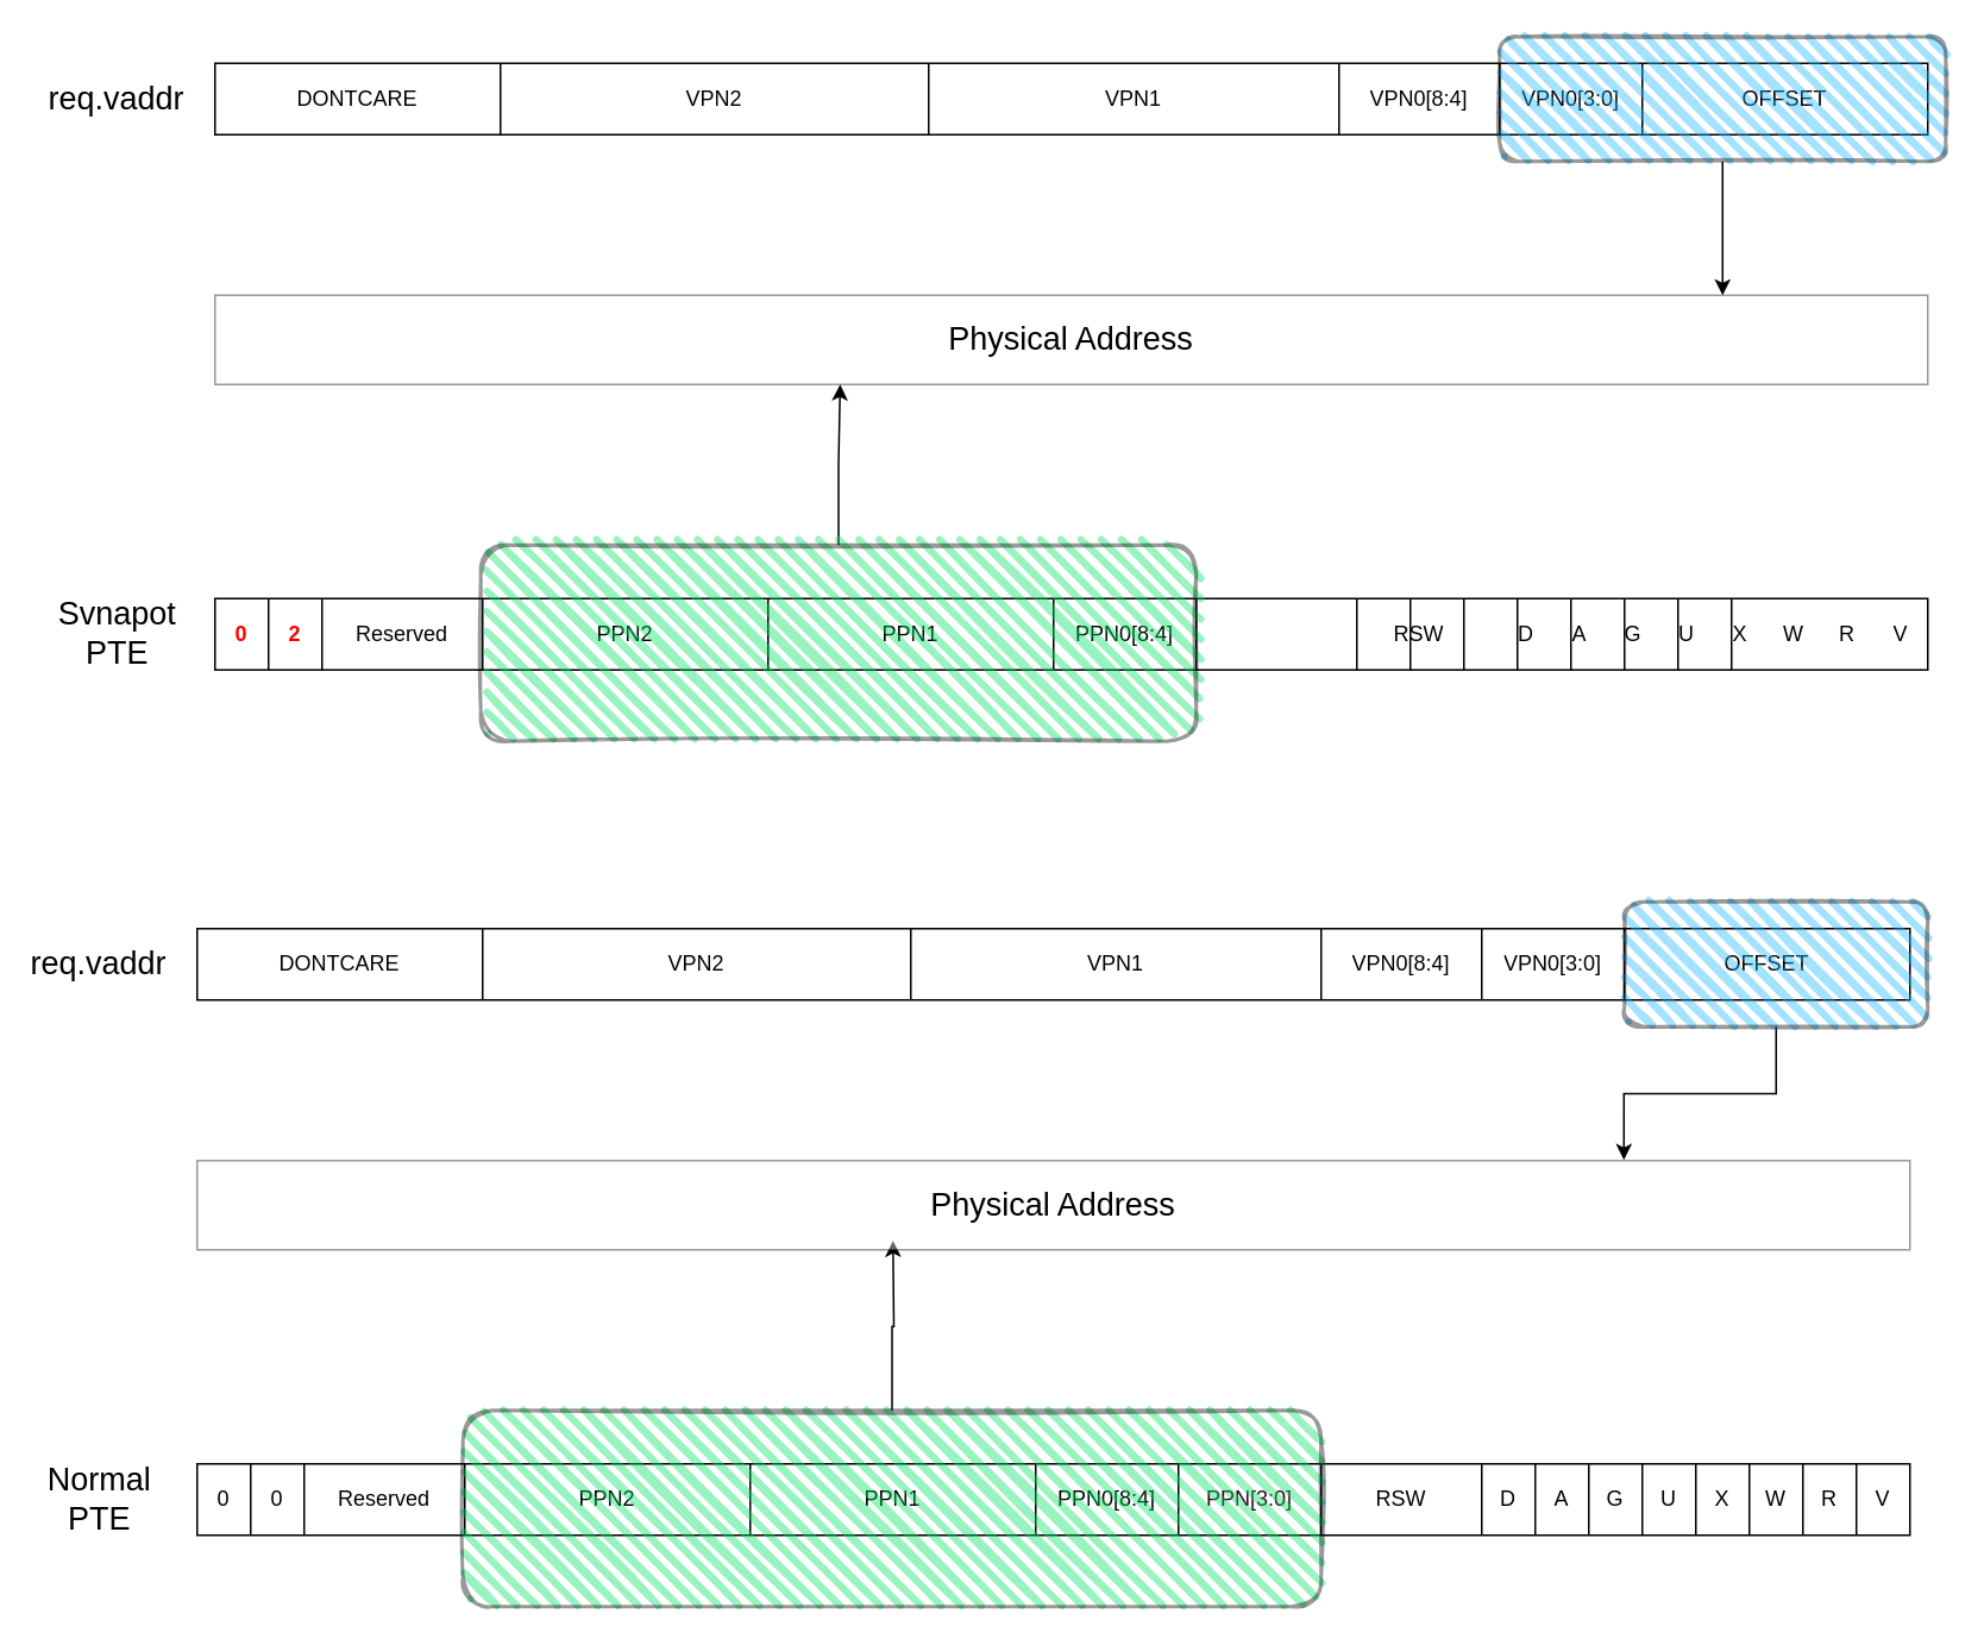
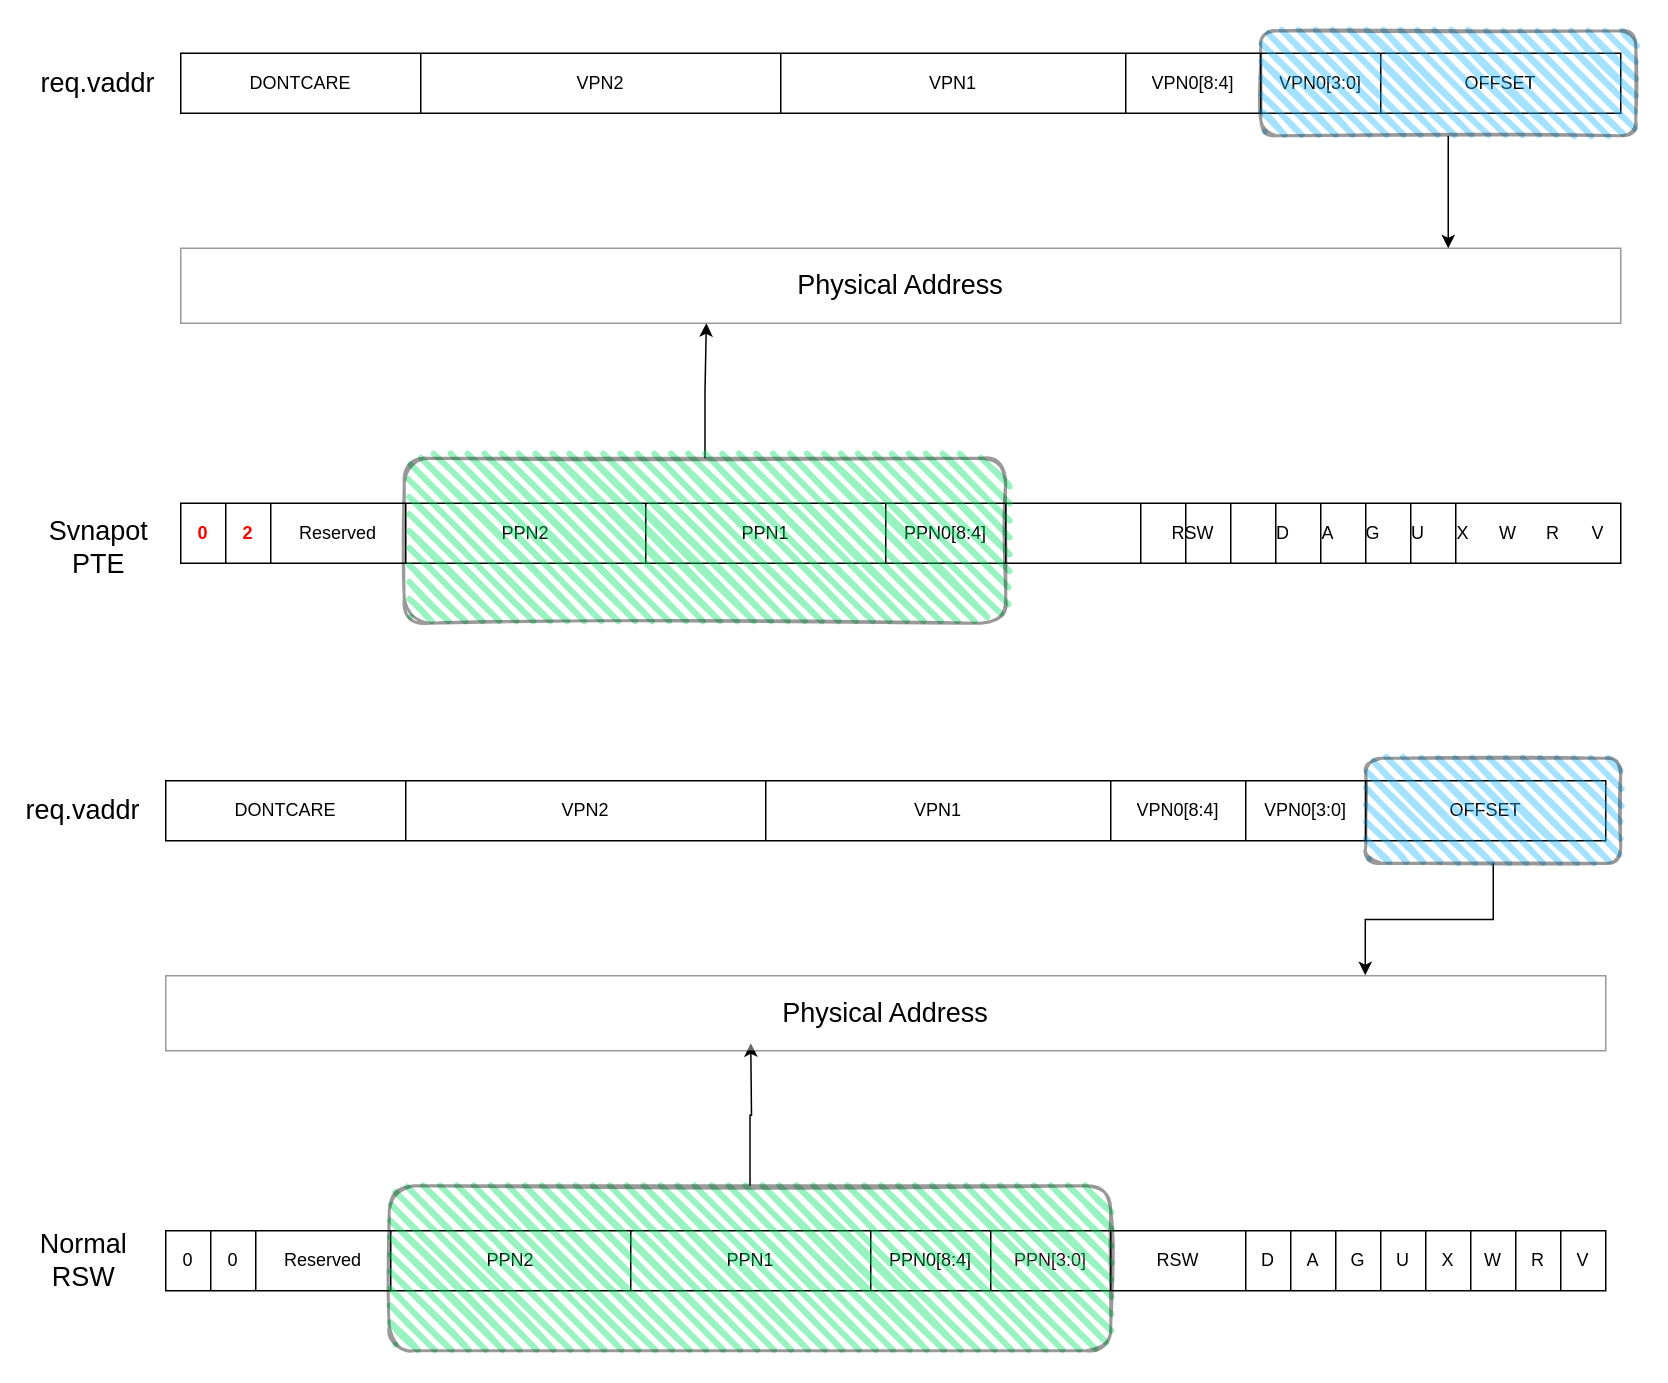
  <mxCell id="0" />
  <mxCell id="1" parent="0" />
  <mxCell id="2" value="" style="shape=table;html=1;whiteSpace=wrap;startSize=0;container=1;collapsible=0;childLayout=tableLayout;" parent="1" vertex="1"><mxGeometry x="120" y="35" width="960" height="40" as="geometry" /></mxCell>
  <mxCell id="3" value="" style="shape=partialRectangle;html=1;whiteSpace=wrap;collapsible=0;dropTarget=0;pointerEvents=0;fillColor=none;top=0;left=0;bottom=0;right=0;points=[[0,0.5],[1,0.5]];portConstraint=eastwest;" parent="2" vertex="1"><mxGeometry width="960" height="40" as="geometry" /></mxCell>
  <mxCell id="4" value="DONTCARE" style="shape=partialRectangle;html=1;whiteSpace=wrap;connectable=0;overflow=hidden;fillColor=none;top=0;left=0;bottom=0;right=0;" parent="3" vertex="1"><mxGeometry width="160" height="40" as="geometry" /></mxCell>
  <mxCell id="5" value="VPN2" style="shape=partialRectangle;html=1;whiteSpace=wrap;connectable=0;overflow=hidden;fillColor=none;top=0;left=0;bottom=0;right=0;" parent="3" vertex="1"><mxGeometry x="160" width="240" height="40" as="geometry" /></mxCell>
  <mxCell id="6" value="VPN1" style="shape=partialRectangle;html=1;whiteSpace=wrap;connectable=0;overflow=hidden;fillColor=none;top=0;left=0;bottom=0;right=0;" parent="3" vertex="1"><mxGeometry x="400" width="230" height="40" as="geometry" /></mxCell>
  <mxCell id="7" value="VPN0[8:4]" style="shape=partialRectangle;html=1;whiteSpace=wrap;connectable=0;overflow=hidden;fillColor=none;top=0;left=0;bottom=0;right=0;" parent="3" vertex="1"><mxGeometry x="630" width="90" height="40" as="geometry" /></mxCell>
  <mxCell id="8" value="VPN0[3:0]" style="shape=partialRectangle;html=1;whiteSpace=wrap;connectable=0;overflow=hidden;fillColor=none;top=0;left=0;bottom=0;right=0;" parent="3" vertex="1"><mxGeometry x="720" width="80" height="40" as="geometry" /></mxCell>
  <mxCell id="9" value="OFFSET" style="shape=partialRectangle;html=1;whiteSpace=wrap;connectable=0;overflow=hidden;fillColor=none;top=0;left=0;bottom=0;right=0;" parent="3" vertex="1"><mxGeometry x="800" width="160" height="40" as="geometry" /></mxCell>
  <mxCell id="10" value="" style="shape=table;html=1;whiteSpace=wrap;startSize=0;container=1;collapsible=0;childLayout=tableLayout;" parent="1" vertex="1"><mxGeometry x="120" y="335" width="960" height="40" as="geometry" /></mxCell>
  <mxCell id="11" value="" style="shape=partialRectangle;html=1;whiteSpace=wrap;collapsible=0;dropTarget=0;pointerEvents=0;fillColor=none;top=0;left=0;bottom=0;right=0;points=[[0,0.5],[1,0.5]];portConstraint=eastwest;" parent="10" vertex="1"><mxGeometry width="960" height="40" as="geometry" /></mxCell>
  <mxCell id="12" value="&lt;font color=&quot;#ff0000&quot;&gt;&lt;b&gt;0&lt;/b&gt;&lt;/font&gt;" style="shape=partialRectangle;html=1;whiteSpace=wrap;connectable=0;overflow=hidden;fillColor=none;top=0;left=0;bottom=0;right=0;" parent="11" vertex="1"><mxGeometry width="30" height="40" as="geometry" /></mxCell>
  <mxCell id="13" value="&lt;b&gt;&lt;font color=&quot;#ff0000&quot;&gt;2&lt;/font&gt;&lt;/b&gt;" style="shape=partialRectangle;html=1;whiteSpace=wrap;connectable=0;overflow=hidden;fillColor=none;top=0;left=0;bottom=0;right=0;" parent="11" vertex="1"><mxGeometry x="30" width="30" height="40" as="geometry" /></mxCell>
  <mxCell id="14" value="Reserved" style="shape=partialRectangle;html=1;whiteSpace=wrap;connectable=0;overflow=hidden;fillColor=none;top=0;left=0;bottom=0;right=0;" parent="11" vertex="1"><mxGeometry x="60" width="90" height="40" as="geometry" /></mxCell>
  <mxCell id="15" value="PPN2" style="shape=partialRectangle;html=1;whiteSpace=wrap;connectable=0;overflow=hidden;fillColor=none;top=0;left=0;bottom=0;right=0;" parent="11" vertex="1"><mxGeometry x="150" width="160" height="40" as="geometry" /></mxCell>
  <mxCell id="16" value="PPN1" style="shape=partialRectangle;html=1;whiteSpace=wrap;connectable=0;overflow=hidden;fillColor=none;top=0;left=0;bottom=0;right=0;" parent="11" vertex="1"><mxGeometry x="310" width="160" height="40" as="geometry" /></mxCell>
  <mxCell id="17" value="PPN0[8:4]" style="shape=partialRectangle;html=1;whiteSpace=wrap;connectable=0;overflow=hidden;fillColor=none;top=0;left=0;bottom=0;right=0;" parent="11" vertex="1"><mxGeometry x="470" width="80" height="40" as="geometry" /></mxCell>
  <mxCell id="18" value="RSW" style="shape=partialRectangle;html=1;whiteSpace=wrap;connectable=0;overflow=hidden;fillColor=none;top=0;left=0;bottom=0;right=0;" parent="11" vertex="1"><mxGeometry x="630" width="90" height="40" as="geometry" /></mxCell>
  <mxCell id="19" value="D" style="shape=partialRectangle;html=1;whiteSpace=wrap;connectable=0;overflow=hidden;fillColor=none;top=0;left=0;bottom=0;right=0;" parent="11" vertex="1"><mxGeometry x="720" width="30" height="40" as="geometry" /></mxCell>
  <mxCell id="20" value="A" style="shape=partialRectangle;html=1;whiteSpace=wrap;connectable=0;overflow=hidden;fillColor=none;top=0;left=0;bottom=0;right=0;" parent="11" vertex="1"><mxGeometry x="750" width="30" height="40" as="geometry" /></mxCell>
  <mxCell id="21" value="G" style="shape=partialRectangle;html=1;whiteSpace=wrap;connectable=0;overflow=hidden;fillColor=none;top=0;left=0;bottom=0;right=0;" parent="11" vertex="1"><mxGeometry x="780" width="30" height="40" as="geometry" /></mxCell>
  <mxCell id="22" value="U" style="shape=partialRectangle;html=1;whiteSpace=wrap;connectable=0;overflow=hidden;fillColor=none;top=0;left=0;bottom=0;right=0;" parent="11" vertex="1"><mxGeometry x="810" width="30" height="40" as="geometry" /></mxCell>
  <mxCell id="23" value="X" style="shape=partialRectangle;html=1;whiteSpace=wrap;connectable=0;overflow=hidden;fillColor=none;top=0;left=0;bottom=0;right=0;" parent="11" vertex="1"><mxGeometry x="840" width="30" height="40" as="geometry" /></mxCell>
  <mxCell id="24" value="W" style="shape=partialRectangle;html=1;whiteSpace=wrap;connectable=0;overflow=hidden;fillColor=none;top=0;left=0;bottom=0;right=0;" parent="11" vertex="1"><mxGeometry x="870" width="30" height="40" as="geometry" /></mxCell>
  <mxCell id="25" value="R" style="shape=partialRectangle;html=1;whiteSpace=wrap;connectable=0;overflow=hidden;fillColor=none;top=0;left=0;bottom=0;right=0;" parent="11" vertex="1"><mxGeometry x="900" width="30" height="40" as="geometry" /></mxCell>
  <mxCell id="26" value="V" style="shape=partialRectangle;html=1;whiteSpace=wrap;connectable=0;overflow=hidden;fillColor=none;top=0;left=0;bottom=0;right=0;" parent="11" vertex="1"><mxGeometry x="930" width="30" height="40" as="geometry" /></mxCell>
  <mxCell id="27" style="edgeStyle=orthogonalEdgeStyle;rounded=0;orthogonalLoop=1;jettySize=auto;html=1;" parent="1" source="28" edge="1"><mxGeometry relative="1" as="geometry"><mxPoint x="965" y="165" as="targetPoint" /></mxGeometry></mxCell>
  <mxCell id="28" value="" style="rounded=1;whiteSpace=wrap;html=1;strokeWidth=2;fillWeight=4;hachureGap=8;hachureAngle=45;sketch=1;opacity=40;fillColor=#1EB6FF;" parent="1" vertex="1"><mxGeometry x="840" y="20" width="250" height="70" as="geometry" /></mxCell>
  <mxCell id="29" style="edgeStyle=orthogonalEdgeStyle;rounded=0;orthogonalLoop=1;jettySize=auto;html=1;entryX=0.365;entryY=1;entryDx=0;entryDy=0;entryPerimeter=0;" parent="1" source="30" target="31" edge="1"><mxGeometry relative="1" as="geometry"><mxPoint x="470" y="225" as="targetPoint" /></mxGeometry></mxCell>
  <mxCell id="30" value="" style="rounded=1;whiteSpace=wrap;html=1;strokeWidth=2;fillWeight=4;hachureGap=8;hachureAngle=45;sketch=1;opacity=40;fillColor=#00E262;" parent="1" vertex="1"><mxGeometry x="269" y="305" width="401" height="110" as="geometry" /></mxCell>
  <mxCell id="31" value="&lt;font style=&quot;font-size: 18px&quot;&gt;Physical Address&lt;/font&gt;" style="rounded=0;whiteSpace=wrap;html=1;opacity=40;fillColor=#FFFFFF;" parent="1" vertex="1"><mxGeometry x="120" y="165" width="960" height="50" as="geometry" /></mxCell>
  <mxCell id="32" value="&lt;font style=&quot;font-size: 18px&quot;&gt;req.vaddr&lt;/font&gt;" style="text;html=1;strokeColor=none;fillColor=none;align=center;verticalAlign=middle;whiteSpace=wrap;rounded=0;opacity=40;" parent="1" vertex="1"><mxGeometry x="30" y="35" width="70" height="40" as="geometry" /></mxCell>
- <mxCell id="33" value="&lt;font style=&quot;font-size: 18px&quot;&gt;Svnapot PTE&lt;/font&gt;" style="text;html=1;strokeColor=none;fillColor=none;align=center;verticalAlign=middle;whiteSpace=wrap;rounded=0;opacity=40;" parent="1" vertex="1"><mxGeometry x="37.5" y="340" width="55" height="30" as="geometry" /></mxCell>
+ <mxCell id="33" value="&lt;font style=&quot;font-size: 18px&quot;&gt;Svnapot PTE&lt;/font&gt;" style="text;html=1;strokeColor=none;fillColor=none;align=center;verticalAlign=middle;whiteSpace=wrap;rounded=0;opacity=40;" parent="1" vertex="1"><mxGeometry x="37.5" y="350" width="55" height="30" as="geometry" /></mxCell>
  <mxCell id="34" value="" style="shape=table;html=1;whiteSpace=wrap;startSize=0;container=1;collapsible=0;childLayout=tableLayout;" vertex="1" parent="1"><mxGeometry x="110" y="520" width="960" height="40" as="geometry" /></mxCell>
  <mxCell id="35" value="" style="shape=partialRectangle;html=1;whiteSpace=wrap;collapsible=0;dropTarget=0;pointerEvents=0;fillColor=none;top=0;left=0;bottom=0;right=0;points=[[0,0.5],[1,0.5]];portConstraint=eastwest;" vertex="1" parent="34"><mxGeometry width="960" height="40" as="geometry" /></mxCell>
  <mxCell id="36" value="DONTCARE" style="shape=partialRectangle;html=1;whiteSpace=wrap;connectable=0;overflow=hidden;fillColor=none;top=0;left=0;bottom=0;right=0;" vertex="1" parent="35"><mxGeometry width="160" height="40" as="geometry" /></mxCell>
  <mxCell id="37" value="VPN2" style="shape=partialRectangle;html=1;whiteSpace=wrap;connectable=0;overflow=hidden;fillColor=none;top=0;left=0;bottom=0;right=0;" vertex="1" parent="35"><mxGeometry x="160" width="240" height="40" as="geometry" /></mxCell>
  <mxCell id="38" value="VPN1" style="shape=partialRectangle;html=1;whiteSpace=wrap;connectable=0;overflow=hidden;fillColor=none;top=0;left=0;bottom=0;right=0;" vertex="1" parent="35"><mxGeometry x="400" width="230" height="40" as="geometry" /></mxCell>
  <mxCell id="39" value="VPN0[8:4]" style="shape=partialRectangle;html=1;whiteSpace=wrap;connectable=0;overflow=hidden;fillColor=none;top=0;left=0;bottom=0;right=0;" vertex="1" parent="35"><mxGeometry x="630" width="90" height="40" as="geometry" /></mxCell>
  <mxCell id="40" value="VPN0[3:0]" style="shape=partialRectangle;html=1;whiteSpace=wrap;connectable=0;overflow=hidden;fillColor=none;top=0;left=0;bottom=0;right=0;" vertex="1" parent="35"><mxGeometry x="720" width="80" height="40" as="geometry" /></mxCell>
  <mxCell id="41" value="OFFSET" style="shape=partialRectangle;html=1;whiteSpace=wrap;connectable=0;overflow=hidden;fillColor=none;top=0;left=0;bottom=0;right=0;" vertex="1" parent="35"><mxGeometry x="800" width="160" height="40" as="geometry" /></mxCell>
  <mxCell id="42" value="" style="shape=table;html=1;whiteSpace=wrap;startSize=0;container=1;collapsible=0;childLayout=tableLayout;" vertex="1" parent="1"><mxGeometry x="110" y="820" width="960" height="40" as="geometry" /></mxCell>
  <mxCell id="43" value="" style="shape=partialRectangle;html=1;whiteSpace=wrap;collapsible=0;dropTarget=0;pointerEvents=0;fillColor=none;top=0;left=0;bottom=0;right=0;points=[[0,0.5],[1,0.5]];portConstraint=eastwest;" vertex="1" parent="42"><mxGeometry width="960" height="40" as="geometry" /></mxCell>
  <mxCell id="44" value="0" style="shape=partialRectangle;html=1;whiteSpace=wrap;connectable=0;overflow=hidden;fillColor=none;top=0;left=0;bottom=0;right=0;" vertex="1" parent="43"><mxGeometry width="30" height="40" as="geometry" /></mxCell>
  <mxCell id="45" value="0" style="shape=partialRectangle;html=1;whiteSpace=wrap;connectable=0;overflow=hidden;fillColor=none;top=0;left=0;bottom=0;right=0;" vertex="1" parent="43"><mxGeometry x="30" width="30" height="40" as="geometry" /></mxCell>
  <mxCell id="46" value="Reserved" style="shape=partialRectangle;html=1;whiteSpace=wrap;connectable=0;overflow=hidden;fillColor=none;top=0;left=0;bottom=0;right=0;" vertex="1" parent="43"><mxGeometry x="60" width="90" height="40" as="geometry" /></mxCell>
  <mxCell id="47" value="PPN2" style="shape=partialRectangle;html=1;whiteSpace=wrap;connectable=0;overflow=hidden;fillColor=none;top=0;left=0;bottom=0;right=0;" vertex="1" parent="43"><mxGeometry x="150" width="160" height="40" as="geometry" /></mxCell>
  <mxCell id="48" value="PPN1" style="shape=partialRectangle;html=1;whiteSpace=wrap;connectable=0;overflow=hidden;fillColor=none;top=0;left=0;bottom=0;right=0;" vertex="1" parent="43"><mxGeometry x="310" width="160" height="40" as="geometry" /></mxCell>
  <mxCell id="49" value="PPN0[8:4]" style="shape=partialRectangle;html=1;whiteSpace=wrap;connectable=0;overflow=hidden;fillColor=none;top=0;left=0;bottom=0;right=0;" vertex="1" parent="43"><mxGeometry x="470" width="80" height="40" as="geometry" /></mxCell>
  <mxCell id="50" value="&lt;font color=&quot;#33001a&quot;&gt;PPN[3:0]&lt;/font&gt;" style="shape=partialRectangle;html=1;whiteSpace=wrap;connectable=0;overflow=hidden;fillColor=none;top=0;left=0;bottom=0;right=0;" vertex="1" parent="43"><mxGeometry x="550" width="80" height="40" as="geometry" /></mxCell>
  <mxCell id="51" value="RSW" style="shape=partialRectangle;html=1;whiteSpace=wrap;connectable=0;overflow=hidden;fillColor=none;top=0;left=0;bottom=0;right=0;" vertex="1" parent="43"><mxGeometry x="630" width="90" height="40" as="geometry" /></mxCell>
  <mxCell id="52" value="D" style="shape=partialRectangle;html=1;whiteSpace=wrap;connectable=0;overflow=hidden;fillColor=none;top=0;left=0;bottom=0;right=0;" vertex="1" parent="43"><mxGeometry x="720" width="30" height="40" as="geometry" /></mxCell>
  <mxCell id="53" value="A" style="shape=partialRectangle;html=1;whiteSpace=wrap;connectable=0;overflow=hidden;fillColor=none;top=0;left=0;bottom=0;right=0;" vertex="1" parent="43"><mxGeometry x="750" width="30" height="40" as="geometry" /></mxCell>
  <mxCell id="54" value="G" style="shape=partialRectangle;html=1;whiteSpace=wrap;connectable=0;overflow=hidden;fillColor=none;top=0;left=0;bottom=0;right=0;" vertex="1" parent="43"><mxGeometry x="780" width="30" height="40" as="geometry" /></mxCell>
  <mxCell id="55" value="U" style="shape=partialRectangle;html=1;whiteSpace=wrap;connectable=0;overflow=hidden;fillColor=none;top=0;left=0;bottom=0;right=0;" vertex="1" parent="43"><mxGeometry x="810" width="30" height="40" as="geometry" /></mxCell>
  <mxCell id="56" value="X" style="shape=partialRectangle;html=1;whiteSpace=wrap;connectable=0;overflow=hidden;fillColor=none;top=0;left=0;bottom=0;right=0;" vertex="1" parent="43"><mxGeometry x="840" width="30" height="40" as="geometry" /></mxCell>
  <mxCell id="57" value="W" style="shape=partialRectangle;html=1;whiteSpace=wrap;connectable=0;overflow=hidden;fillColor=none;top=0;left=0;bottom=0;right=0;" vertex="1" parent="43"><mxGeometry x="870" width="30" height="40" as="geometry" /></mxCell>
  <mxCell id="58" value="R" style="shape=partialRectangle;html=1;whiteSpace=wrap;connectable=0;overflow=hidden;fillColor=none;top=0;left=0;bottom=0;right=0;" vertex="1" parent="43"><mxGeometry x="900" width="30" height="40" as="geometry" /></mxCell>
  <mxCell id="59" value="V" style="shape=partialRectangle;html=1;whiteSpace=wrap;connectable=0;overflow=hidden;fillColor=none;top=0;left=0;bottom=0;right=0;" vertex="1" parent="43"><mxGeometry x="930" width="30" height="40" as="geometry" /></mxCell>
  <mxCell id="60" style="edgeStyle=orthogonalEdgeStyle;rounded=0;orthogonalLoop=1;jettySize=auto;html=1;exitX=0.5;exitY=1;exitDx=0;exitDy=0;entryX=0.833;entryY=-0.007;entryDx=0;entryDy=0;entryPerimeter=0;" edge="1" parent="1" source="61" target="64"><mxGeometry relative="1" as="geometry" /></mxCell>
  <mxCell id="61" value="" style="rounded=1;whiteSpace=wrap;html=1;strokeWidth=2;fillWeight=4;hachureGap=8;hachureAngle=45;sketch=1;opacity=40;fillColor=#1EB6FF;" vertex="1" parent="1"><mxGeometry x="910" y="505" width="170" height="70" as="geometry" /></mxCell>
  <mxCell id="62" style="edgeStyle=orthogonalEdgeStyle;rounded=0;orthogonalLoop=1;jettySize=auto;html=1;" edge="1" parent="1" source="63"><mxGeometry relative="1" as="geometry"><mxPoint x="500" y="695" as="targetPoint" /><Array as="points" /></mxGeometry></mxCell>
  <mxCell id="63" value="" style="rounded=1;whiteSpace=wrap;html=1;strokeWidth=2;fillWeight=4;hachureGap=8;hachureAngle=45;sketch=1;opacity=40;fillColor=#00E262;" vertex="1" parent="1"><mxGeometry x="259" y="790" width="481" height="110" as="geometry" /></mxCell>
  <mxCell id="64" value="&lt;font style=&quot;font-size: 18px&quot;&gt;Physical Address&lt;/font&gt;" style="rounded=0;whiteSpace=wrap;html=1;opacity=40;fillColor=#FFFFFF;" vertex="1" parent="1"><mxGeometry x="110" y="650" width="960" height="50" as="geometry" /></mxCell>
  <mxCell id="65" value="&lt;font style=&quot;font-size: 18px&quot;&gt;req.vaddr&lt;/font&gt;" style="text;html=1;strokeColor=none;fillColor=none;align=center;verticalAlign=middle;whiteSpace=wrap;rounded=0;opacity=40;" vertex="1" parent="1"><mxGeometry x="20" y="520" width="70" height="40" as="geometry" /></mxCell>
- <mxCell id="66" value="&lt;font style=&quot;font-size: 18px&quot;&gt;Normal&lt;br&gt;PTE&lt;/font&gt;" style="text;html=1;strokeColor=none;fillColor=none;align=center;verticalAlign=middle;whiteSpace=wrap;rounded=0;opacity=40;" vertex="1" parent="1"><mxGeometry x="27.5" y="825" width="55" height="30" as="geometry" /></mxCell>
+ <mxCell id="66" value="&lt;font style=&quot;font-size: 18px&quot;&gt;Normal&lt;br&gt;RSW&lt;/font&gt;" style="text;html=1;strokeColor=none;fillColor=none;align=center;verticalAlign=middle;whiteSpace=wrap;rounded=0;opacity=40;" vertex="1" parent="1"><mxGeometry x="27.5" y="825" width="55" height="30" as="geometry" /></mxCell>
